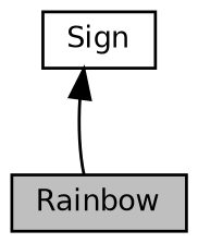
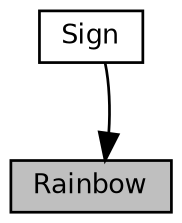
  digraph {
    rankdir=TB
    node [color=black fontname=Helvetica fontsize=10 shape=box style=filled]
    n1 [fillcolor=white height=0.2 label=Sign width=0.4]
    n2 [fillcolor=grey75 fontcolor=black height=0.2 label=Rainbow width=0.4]
-   n1 -> n2 [dir=back fontname=Helvetica fontsize=10 labelfontname=Helvetica labelfontsize=10 shape=plaintext style=solid]
+   n2 -> n1 [dir=back fontname=Helvetica fontsize=10 labelfontname=Helvetica labelfontsize=10 shape=plaintext style=solid]
  }
